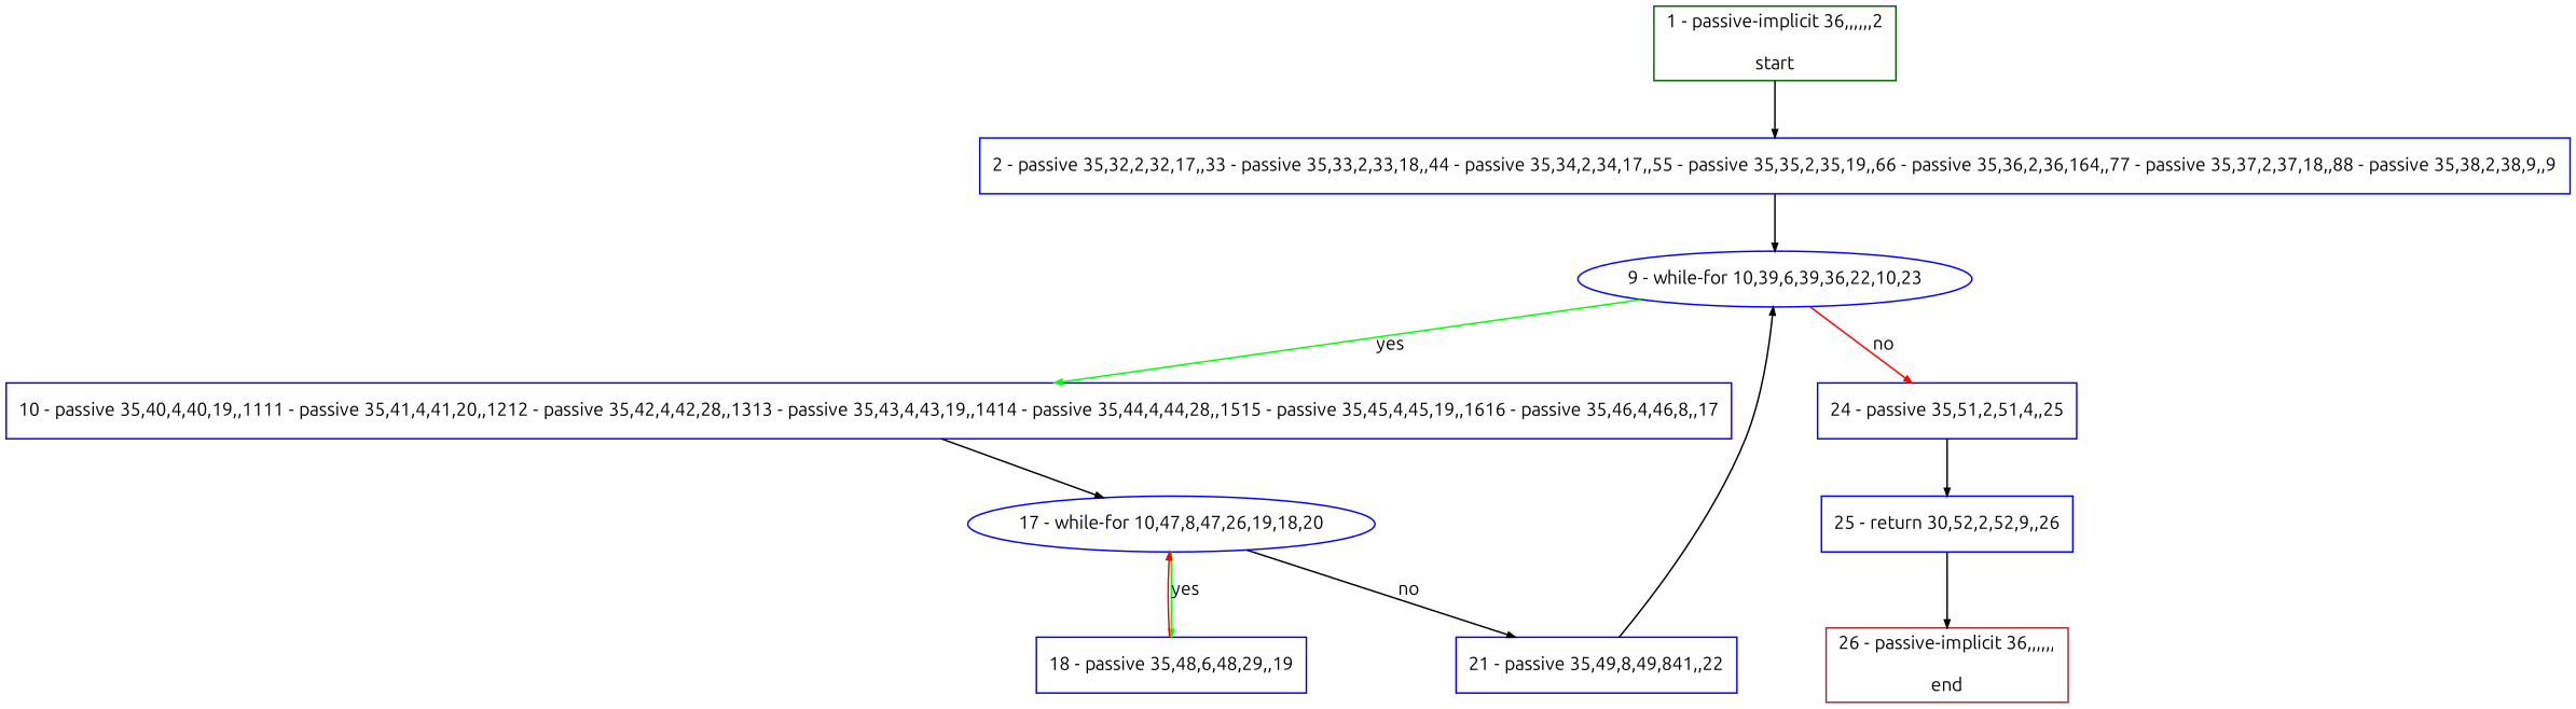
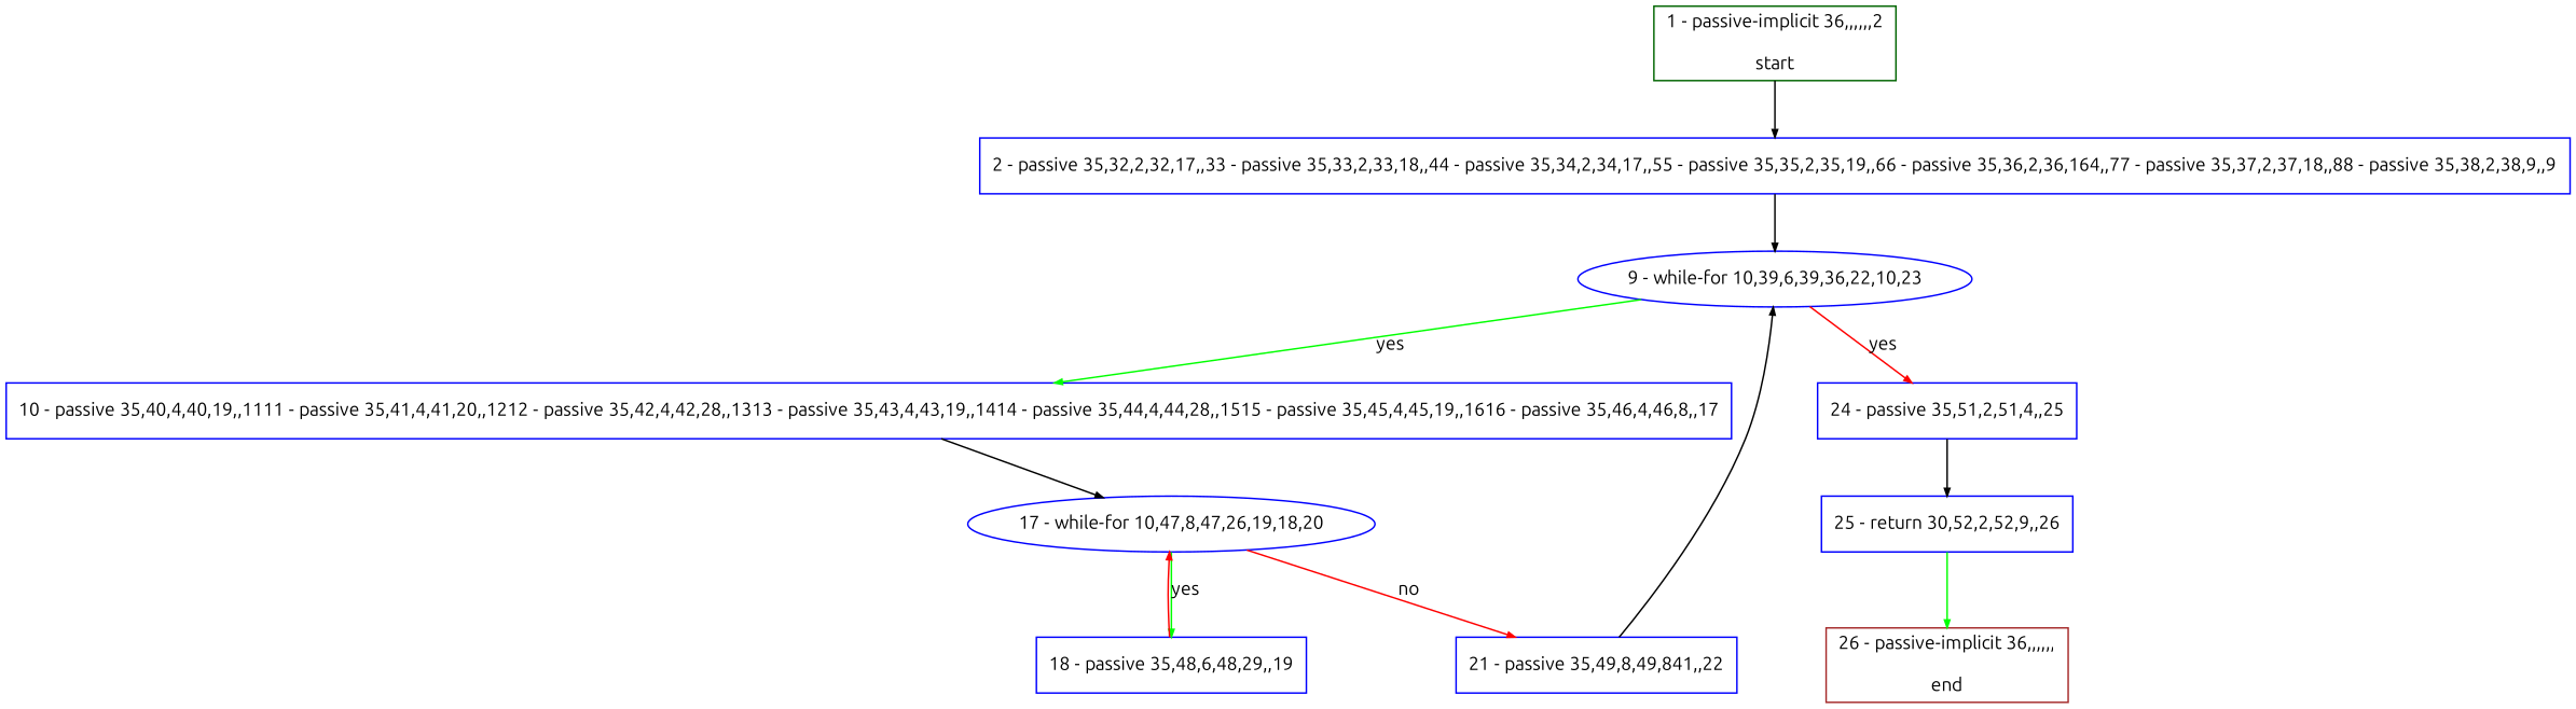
  digraph {
    bgcolor=white
    compound=true
    fillcolor="#FFFFCC"
    fontname=Ubuntu
    fontsize=12
    pack=true
    packmode=clust
    style="rounded,filled"
    node [color="#0000ff" compound=true fillcolor="#ffffff" fixedsize=false fontname=Ubuntu fontsize=12 node_initialized=no shape=box style=filled]
    edge [arrowhead=normal arrowsize=0.5 arrowtail=none color="#000000" compound=true dir=forward fontcolor=black fontname=Ubuntu fontsize=12]
    n1 [label="2 - passive 35,32,2,32,17,,33 - passive 35,33,2,33,18,,44 - passive 35,34,2,34,17,,55 - passive 35,35,2,35,19,,66 - passive 35,36,2,36,164,,77 - passive 35,37,2,37,18,,88 - passive 35,38,2,38,9,,9"]
    n2 [label="9 - while-for 10,39,6,39,36,22,10,23" shape=oval]
    n3 [label="10 - passive 35,40,4,40,19,,1111 - passive 35,41,4,41,20,,1212 - passive 35,42,4,42,28,,1313 - passive 35,43,4,43,19,,1414 - passive 35,44,4,44,28,,1515 - passive 35,45,4,45,19,,1616 - passive 35,46,4,46,8,,17"]
    n4 [label="24 - passive 35,51,2,51,4,,25"]
    n5 [color="#006400" label="1 - passive-implicit 36,,,,,,2\n\nstart"]
    n6 [label="17 - while-for 10,47,8,47,26,19,18,20" shape=oval]
    n7 [label="25 - return 30,52,2,52,9,,26"]
    n8 [label="18 - passive 35,48,6,48,29,,19"]
    n9 [label="21 - passive 35,49,8,49,841,,22"]
    n10 [color="#a52a2a" label="26 - passive-implicit 36,,,,,,\n\nend"]
    n1 -> n2
    n2 -> n3 [color="#00ff00" label=yes]
-   n2 -> n4 [color="#ff0000" label=no]
+   n2 -> n4 [color="#ff0000" label=yes]
    n3 -> n6
    n4 -> n7
    n5 -> n1
    n6 -> n8 [color="#00ff00" label=yes]
-   n6 -> n9 [label=no]
-   n7 -> n10
+   n6 -> n9 [color="#ff0000" label=no]
+   n7 -> n10 [color="#00ff00"]
    n8 -> n6 [color="#ff0000"]
    n9 -> n2
  }
